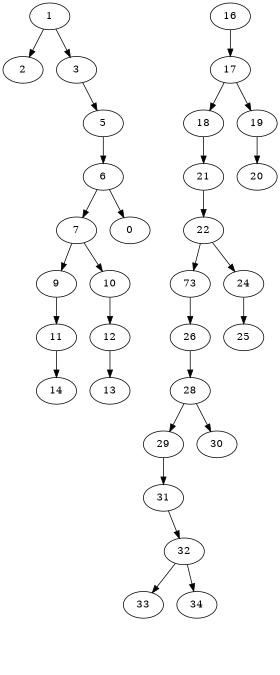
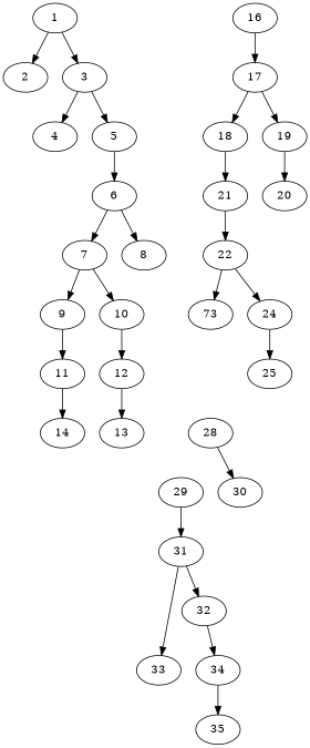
  digraph {
    node [alpha=0.07]
    1 [alpha=0.11 expect_size=43725824]
    2 [alpha=0.02 expect_size=9039872]
    3 [alpha=0.16 expect_size=7250944]
+   4 [alpha=0.12 expect_size=22451200]
    5 [alpha=0.11 expect_size=25518080]
    6 [alpha=0.19 expect_size=25043968]
    7 [alpha=0.09 expect_size=45570048]
-   8 [expect_size=31745024 label=0]
+   8 [expect_size=31745024]
    9 [expect_size=17740800]
    10 [alpha=0.06 expect_size=33947648]
    11 [alpha=0.14 expect_size=37294080]
    12 [alpha=0.16 expect_size=15501312]
    14 [expect_size=12063744]
    13 [alpha=0.15 expect_size=21158912]
    16 [alpha=0.09 expect_size=18797568]
    17 [alpha=0.09 expect_size=15360000]
    18 [alpha=0.10 expect_size=35916800]
    19 [expect_size=52338688]
    21 [alpha=0.03 expect_size=34450432]
    20 [expect_size=20998144]
    22 [alpha=0.00 expect_size=20188160]
    n22 [alpha=0.18 expect_size=10977280 label=73]
    24 [alpha=0.04 expect_size=47471616]
-   26 [alpha=0.00 expect_size=42140672]
    25 [alpha=0.18 expect_size=15974400]
    28 [alpha=0.11 expect_size=37156864]
    29 [expect_size=12594176]
    30 [alpha=0.15 expect_size=29923328]
    31 [alpha=0.17 expect_size=46017536]
    32 [alpha=0.04 expect_size=52174848]
    33 [alpha=0.17 expect_size=52192256]
    34 [alpha=0.12 expect_size=48076800]
+   35 [alpha=0.03 expect_size=9852928]
    1 -> 2
    1 -> 3
+   3 -> 4
    3 -> 5
    5 -> 6
    6 -> 7
    6 -> 8
    7 -> 9
    7 -> 10
    9 -> 11
    10 -> 12
    11 -> 14
    12 -> 13
    16 -> 17
    17 -> 18
    17 -> 19
    18 -> 21
    19 -> 20
    21 -> 22
    22 -> n22
    22 -> 24
-   n22 -> 26
    24 -> 25
-   26 -> 28
-   28 -> 29
    28 -> 30
    29 -> 31
    31 -> 32
-   32 -> 33
+   31 -> 33
    32 -> 34
+   34 -> 35
  }
